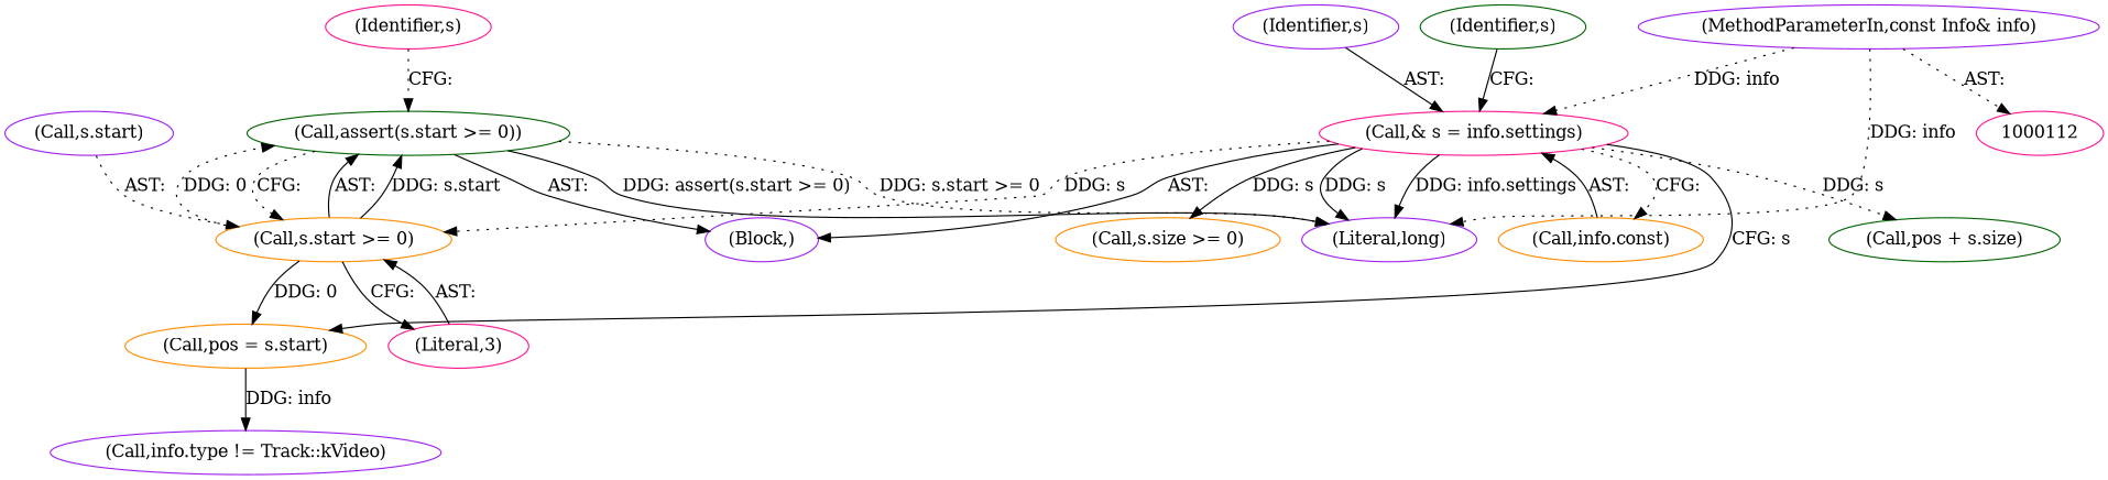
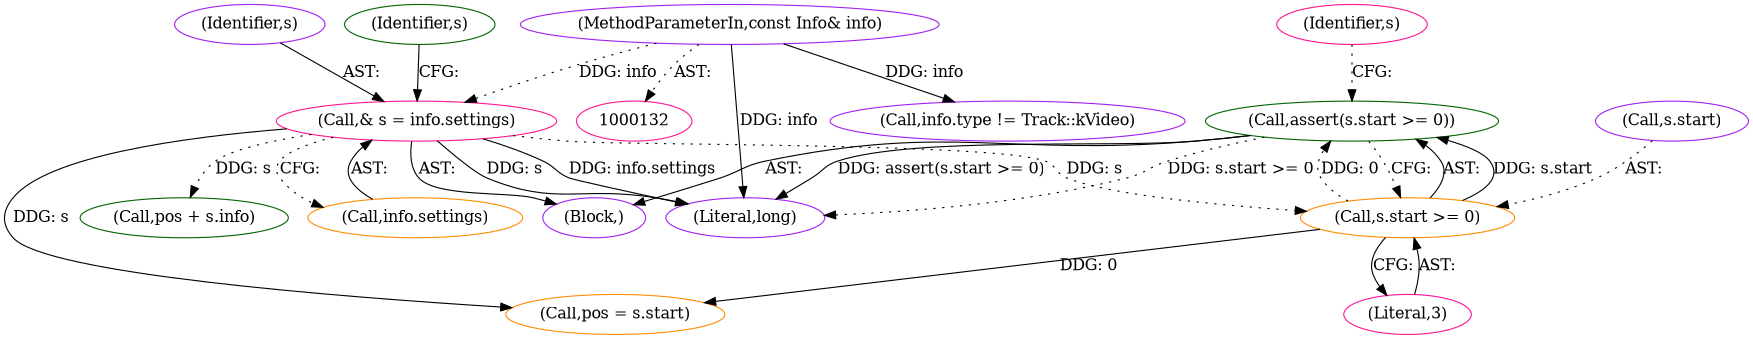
  digraph {
    node [color=purple]
    edge [style=solid]
    n1 [color=darkgreen label="(Call,assert(s.start >= 0))"]
    n2 [color=darkorange label="(Call,s.start >= 0)"]
    n3 [label="(Literal,long)"]
    n4 [label="(Block,)"]
    n5 [color=darkorange label="(Call,pos = s.start)"]
    n6 [color=deeppink label="(Literal,3)"]
    n7 [color=deeppink label="(Call,& s = info.settings)"]
-   n8 [color=darkgreen label="(Call,pos + s.size)"]
-   n9 [color=darkorange label="(Call,s.size >= 0)"]
-   n10 [color=darkorange label="(Call,info.const)"]
+   n8 [color=darkgreen label="(Call,pos + s.info)"]
+   n10 [color=darkorange label="(Call,info.settings)"]
    n11 [label="(MethodParameterIn,const Info& info)"]
    n12 [label="(Call,info.type != Track::kVideo)"]
-   1000112 [color=deeppink]
+   1000112 [color=deeppink label=1000132]
    n14 [label="(Identifier,s)"]
    n15 [label="(Call,s.start)"]
    n16 [color=darkgreen label="(Identifier,s)"]
    n17 [color=deeppink label="(Identifier,s)"]
    n1 -> n2 [label="CFG: " style=dotted]
    n1 -> n3 [label="DDG: assert(s.start >= 0)"]
    n1 -> n3 [label="DDG: s.start >= 0" style=dotted]
    n1 -> n4 [label="AST: "]
    n2 -> n1 [label="AST: "]
    n2 -> n1 [label="DDG: s.start"]
    n2 -> n1 [label="DDG: 0" style=dotted]
    n2 -> n5 [label="DDG: 0"]
    n2 -> n6 [label="CFG: "]
    n6 -> n2 [label="AST: "]
    n7 -> n2 [label="DDG: s" style=dotted]
    n7 -> n3 [label="DDG: s"]
    n7 -> n3 [label="DDG: info.settings"]
    n7 -> n4 [label="AST: "]
-   n7 -> n5 [label="CFG: s"]
+   n7 -> n5 [label="DDG: s"]
    n7 -> n8 [label="DDG: s" style=dotted]
-   n7 -> n9 [label="DDG: s"]
    n7 -> n10 [label="CFG: " style=dotted]
    n10 -> n7 [label="AST: "]
-   n11 -> n3 [label="DDG: info" style=dotted]
+   n11 -> n3 [label="DDG: info"]
    n11 -> n7 [label="DDG: info" style=dotted]
-   n5 -> n12 [label="DDG: info"]
+   n11 -> n12 [label="DDG: info"]
    n11 -> 1000112 [label="AST: " style=dotted]
    n14 -> n7 [label="AST: "]
    n15 -> n2 [label="AST: " style=dotted]
    n16 -> n7 [label="CFG: "]
    n17 -> n1 [label="CFG: " style=dotted]
  }
